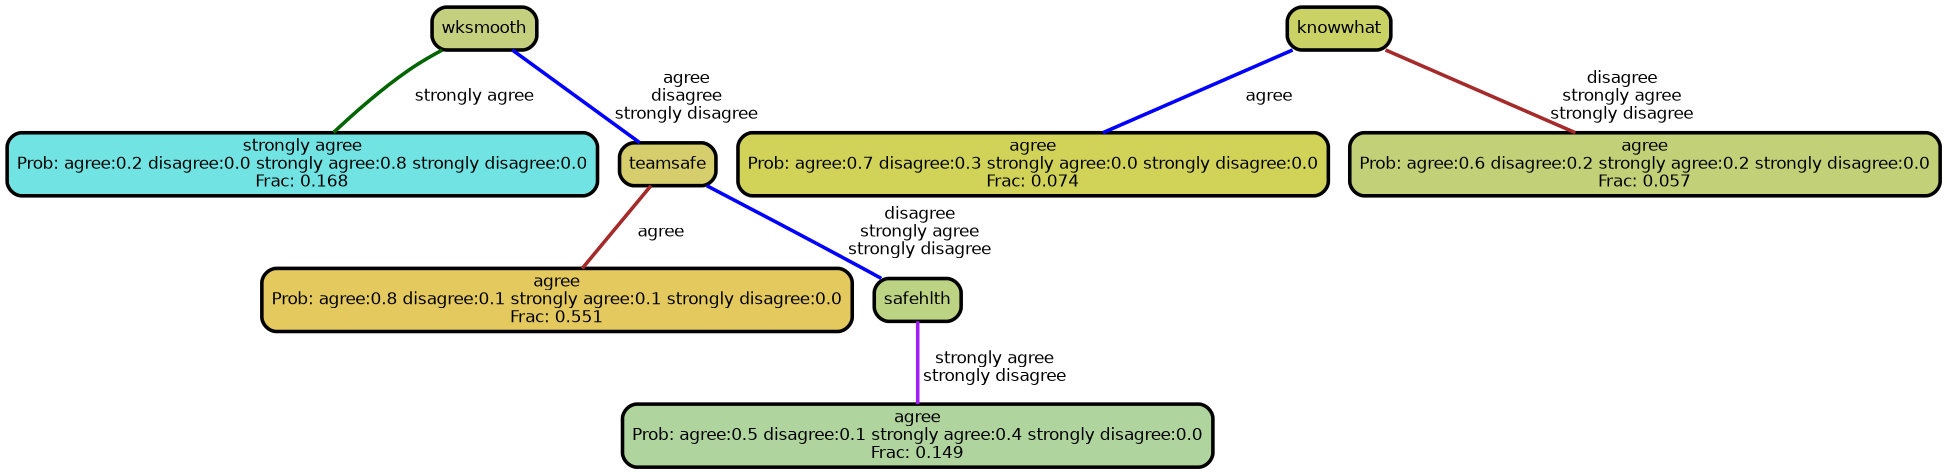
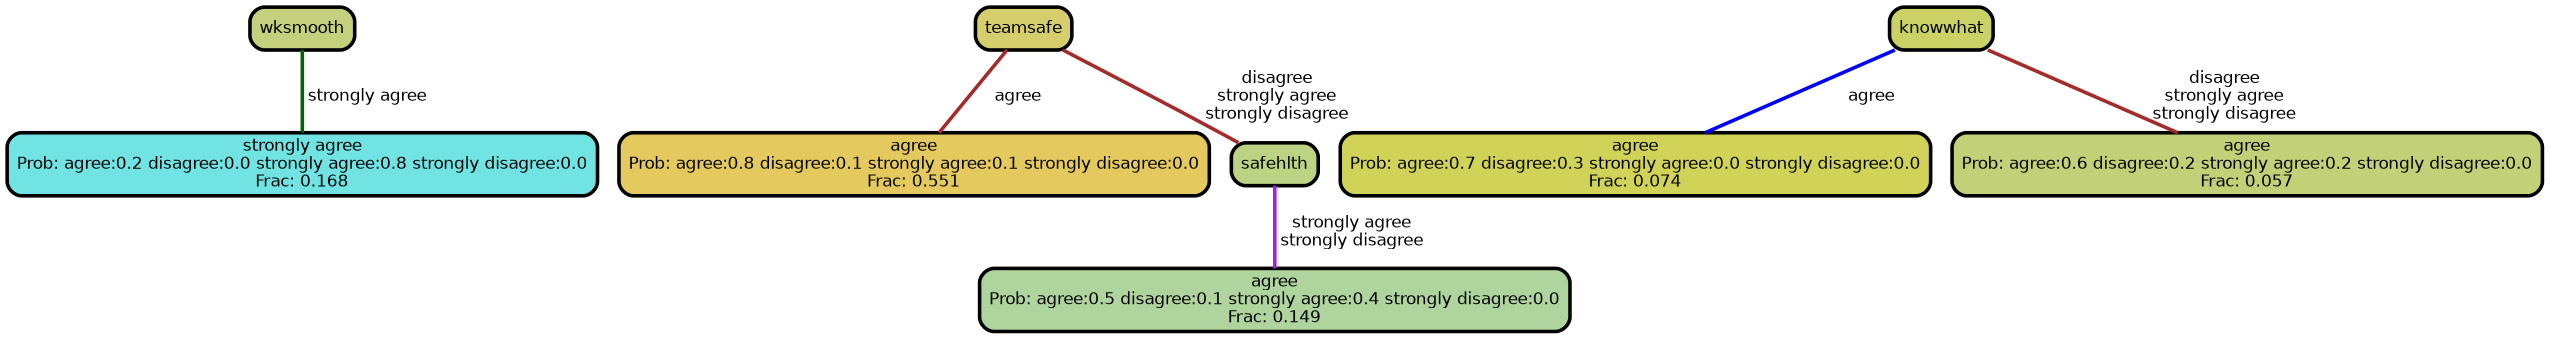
  graph {
    ranksep="0 equally"
    splines=straight
    node [color=black fontcolor=black fontname=helvetica penwidth=3 shape=box style="filled, rounded"]
    edge [color=blue fontname=helvetica penwidth=3]
    n1 [fillcolor="#71e3e2" label="strongly agree\nProb: agree:0.2 disagree:0.0 strongly agree:0.8 strongly disagree:0.0\nFrac: 0.168"]
    n2 [fillcolor="#c5d07f" label=wksmooth]
    n3 [fillcolor="#d6cd6c" label=teamsafe]
    n4 [fillcolor="#e4c95f" label="agree\nProb: agree:0.8 disagree:0.1 strongly agree:0.1 strongly disagree:0.0\nFrac: 0.551"]
    n5 [fillcolor="#bcd383" label=safehlth]
    n6 [fillcolor="#afd49d" label="agree\nProb: agree:0.5 disagree:0.1 strongly agree:0.4 strongly disagree:0.0\nFrac: 0.149"]
    n7 [fillcolor="#d1d359" label="agree\nProb: agree:0.7 disagree:0.3 strongly agree:0.0 strongly disagree:0.0\nFrac: 0.074"]
    n8 [fillcolor="#cad266" label=knowwhat]
    n9 [fillcolor="#c2d178" label="agree\nProb: agree:0.6 disagree:0.2 strongly agree:0.2 strongly disagree:0.0\nFrac: 0.057"]
    subgraph sub_1 {
      rank=same
    }
    n2 -- n1 [color=darkgreen label=" strongly agree"]
-   n2 -- n3 [label=" agree\n disagree\n strongly disagree"]
    n3 -- n4 [color=brown label=" agree"]
-   n3 -- n5 [label=" disagree\n strongly agree\n strongly disagree"]
+   n3 -- n5 [color=brown label=" disagree\n strongly agree\n strongly disagree"]
    n5 -- n6 [color=purple label=" strongly agree\n strongly disagree"]
    n8 -- n7 [label=" agree"]
    n8 -- n9 [color=brown label=" disagree\n strongly agree\n strongly disagree"]
  }
